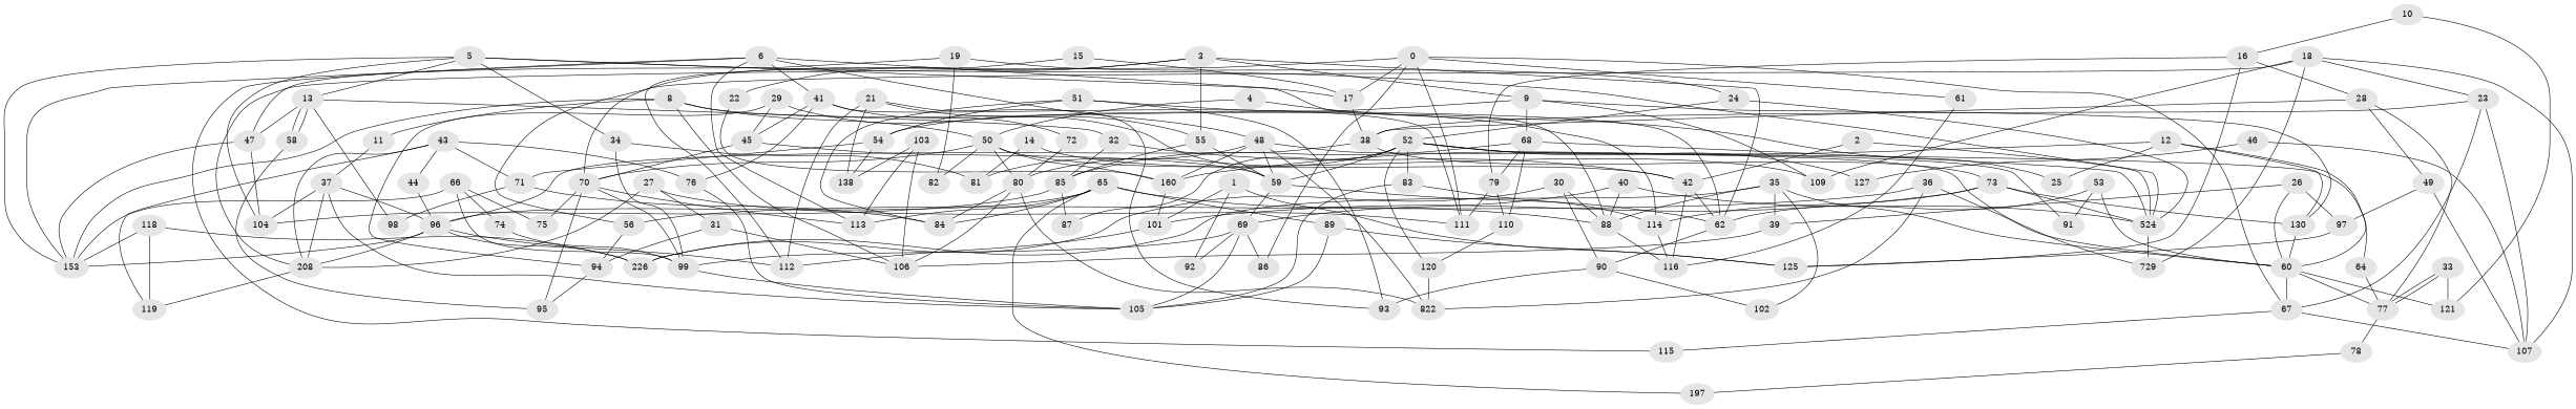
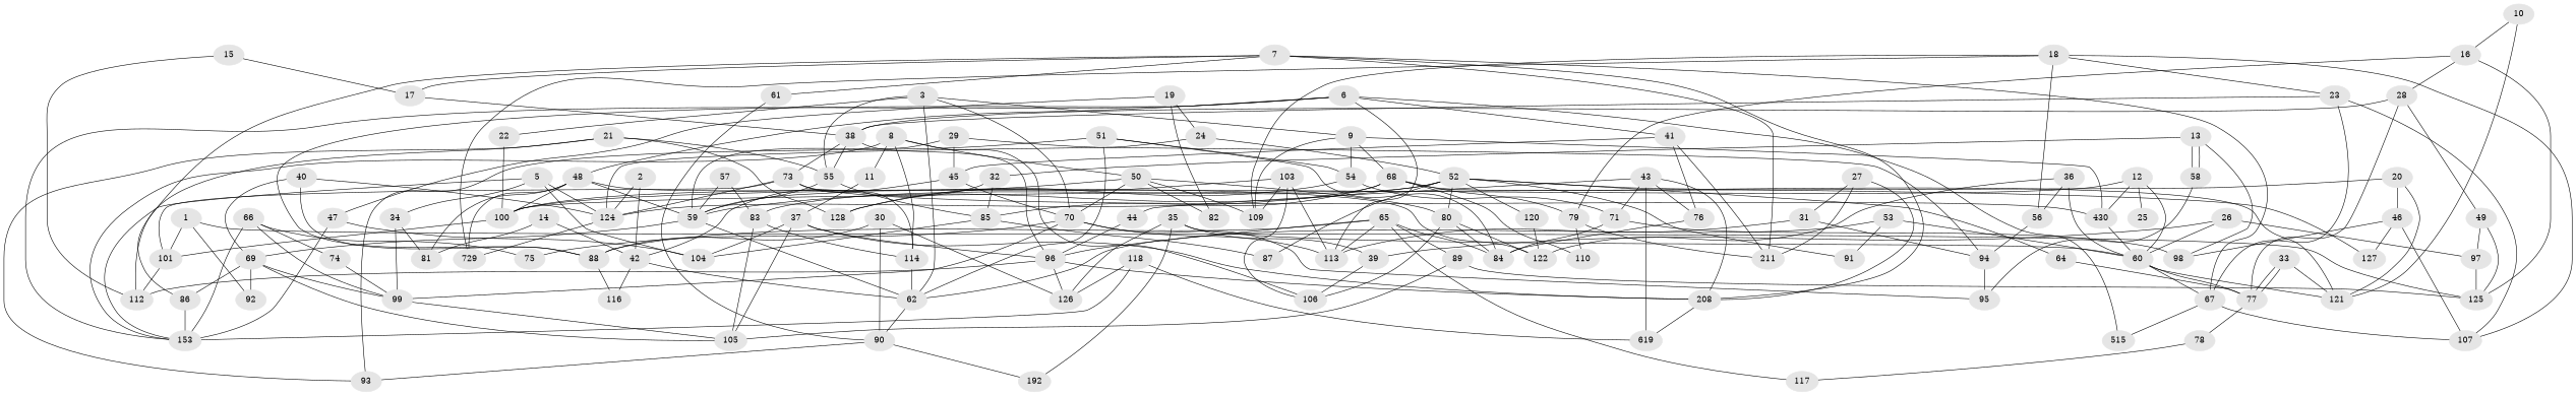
  graph {
    node [color=gray90 style=filled]
    1
    92
    101
    125
    112
    2
    42
-   124 [label=524]
+   124
    62
    116
    n11 [label=729]
    3
    9
    22
    55
    70
    54
    68
    109
-   130
-   100 [label=160]
+   130 [label=430]
+   100
    59
    85
    90
    113
    99
    95
    75
-   4
    25
    50
    82
    80
    5
    13
    17
    34
    104
    n39 [label=153]
    32
    47
    58
    98
    38
    81
    6
    41
    48
    88
-   115
-   111
+   115 [label=515]
+   111 [label=211]
    45
-   72
    76
-   122 [label=822]
-   7 [label=0]
+   122
+   7
    61
    67
    86
    n60 [label=208]
    107
-   119
+   119 [label=619]
    8
    11
    106
    114
    37
-   128 [label=138]
+   128
    71
    121
    79
    110
    60
    10
    16
    28
    96
    105
    12
    77
    14
    15
    49
    73
    18
    23
    56
    94
    19
    24
    52
+   20
    46
    127
    21
    93
    64
    83
    87
    91
    120
    26
    39
    97
    27
    31
    78
    29
    69
    30
-   126 [label=226]
-   102
+   126
+   102 [label=192]
    33
    35
    36
    40
    43
    44
    84
    51
    53
-   117 [label=197]
+   57
+   117
    65
    89
    66
    74
    103
    118
    1 -- 92
    1 -- 101
    1 -- 125
    101 -- 112
    2 -- 42
    2 -- 124
    42 -- 62
    42 -- 116
    124 -- n11
    62 -- 90
    3 -- 62
    3 -- 9
    3 -- 22
    3 -- 55
    3 -- 70
    9 -- 54
    9 -- 68
    9 -- 109
    9 -- 130
    22 -- 100
    55 -- 59
    55 -- 85
    70 -- 113
    70 -- 99
    70 -- 95
    70 -- 75
    54 -- 128
    54 -- 71
    68 -- 124
    68 -- 85
+   68 -- 121
    68 -- 79
    68 -- 110
    130 -- 60
    100 -- 101
    59 -- 62
    59 -- 69
    85 -- 104
    85 -- 87
    90 -- 93
    90 -- 102
    99 -- 105
-   4 -- 25
-   4 -- 50
    50 -- 70
    50 -- 109
    50 -- 100
    50 -- 82
    50 -- 80
    80 -- 122
    80 -- 106
    80 -- 84
    5 -- 124
-   5 -- 13
-   5 -- 17
    5 -- 34
    5 -- 104
    5 -- n39
    13 -- 32
-   13 -- 47
    13 -- 58
    13 -- 58
    13 -- 98
    17 -- 38
    34 -- 99
    34 -- 81
    32 -- 42
    32 -- 85
    47 -- 104
    47 -- n39
    58 -- 95
+   38 -- 55
    38 -- 96
    38 -- 73
    6 -- 113
    6 -- n39
    6 -- 41
    6 -- 48
    6 -- 88
    6 -- 115
    41 -- 111
    41 -- 45
-   41 -- 72
    41 -- 76
    48 -- n11
    48 -- 100
    48 -- 59
    48 -- 81
    48 -- 122
    88 -- 116
    45 -- 70
    45 -- 59
-   72 -- 80
-   76 -- 105
+   76 -- 84
    7 -- 17
    7 -- 111
    7 -- 61
    7 -- 67
    7 -- 86
    7 -- n60
-   61 -- 116
+   61 -- 90
    67 -- 115
    67 -- 107
-   96 -- n39
+   86 -- n39
    n60 -- 119
    8 -- 50
    8 -- n39
    8 -- 11
    8 -- 106
    8 -- 114
    11 -- 37
-   114 -- 116
+   114 -- 62
    37 -- 104
    37 -- n60
    37 -- 96
    37 -- 105
    71 -- 98
    71 -- 84
    79 -- 111
    79 -- 110
-   110 -- 120
    60 -- 67
    60 -- 121
    60 -- 77
    10 -- 121
    10 -- 16
    16 -- 125
    16 -- 79
    16 -- 28
    28 -- 38
    28 -- 77
    28 -- 49
    96 -- 112
    96 -- n60
    96 -- 126
    12 -- 130
    12 -- 100
    12 -- 25
    12 -- 60
    77 -- 78
    14 -- 42
    14 -- 81
    15 -- 112
    15 -- 17
-   49 -- 107
+   49 -- 125
    49 -- 97
    73 -- 101
    73 -- 124
    73 -- 130
    73 -- 114
    18 -- n11
    18 -- 109
    18 -- 107
    18 -- 23
    18 -- 56
    23 -- 38
    23 -- 67
    23 -- 107
    56 -- 94
    94 -- 95
    19 -- 82
    19 -- 47
    19 -- 24
    24 -- 124
    24 -- 52
    52 -- 59
    52 -- 80
    52 -- 127
    52 -- 64
    52 -- 83
    52 -- 87
    52 -- 91
    52 -- 120
+   20 -- 100
+   20 -- 121
+   20 -- 46
+   46 -- 98
    46 -- 107
    46 -- 127
    21 -- 112
    21 -- 55
    21 -- 128
    21 -- 93
    64 -- 77
    83 -- 114
    83 -- 105
    120 -- 122
    26 -- 60
    26 -- 39
    26 -- 97
    39 -- 106
    97 -- 125
    27 -- 111
    27 -- n60
    27 -- 31
-   31 -- 106
+   31 -- 113
    31 -- 94
    78 -- 117
    29 -- 59
    29 -- 45
    29 -- 94
    69 -- 92
    69 -- 99
    69 -- 86
    69 -- 105
    30 -- 90
    30 -- 88
    30 -- 126
    33 -- 121
    33 -- 77
    33 -- 77
-   35 -- 88
    35 -- 60
    35 -- 39
    35 -- 126
    35 -- 102
    36 -- 122
    36 -- 60
    36 -- 56
    40 -- 124
    40 -- 88
    40 -- 69
    43 -- 76
    43 -- n60
    43 -- 119
    43 -- 71
    43 -- 44
    44 -- 96
    51 -- 62
    51 -- 54
    51 -- 93
    51 -- 84
    53 -- 62
    53 -- 60
    53 -- 91
+   57 -- 59
+   57 -- 83
    65 -- 113
    65 -- 88
    65 -- 96
    65 -- 84
    65 -- 117
    65 -- 89
    89 -- 125
    89 -- 105
    66 -- 99
    66 -- 75
    66 -- n39
    66 -- 74
    74 -- 99
+   103 -- 109
    103 -- 113
    103 -- 106
    103 -- 128
    118 -- n39
    118 -- 119
    118 -- 126
  }
